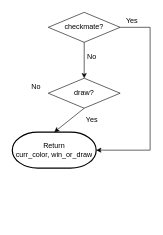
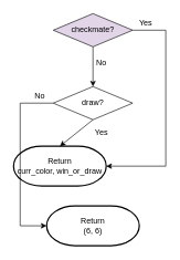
  <mxCell id="0" />
  <mxCell id="1" parent="0" />
- <mxCell id="2" value="checkmate?" style="rhombus;whiteSpace=wrap;html=1;" vertex="1" parent="1"><mxGeometry x="80" y="20" width="120" height="50" as="geometry" /></mxCell>
+ <mxCell id="2" value="checkmate?" style="rhombus;whiteSpace=wrap;html=1;fillColor=#e1d5e7;" vertex="1" parent="1"><mxGeometry x="80" y="20" width="120" height="50" as="geometry" /></mxCell>
  <mxCell id="3" value="draw?" style="rhombus;whiteSpace=wrap;html=1;" vertex="1" parent="1"><mxGeometry x="80" y="130" width="120" height="50" as="geometry" /></mxCell>
  <mxCell id="4" value="" style="endArrow=classic;html=1;rounded=0;exitX=0.5;exitY=1;exitDx=0;exitDy=0;entryX=0.5;entryY=0;entryDx=0;entryDy=0;" edge="1" parent="1" source="2" target="3"><mxGeometry width="50" height="50" relative="1" as="geometry"><mxPoint x="210" y="100" as="sourcePoint" /><mxPoint x="260" y="50" as="targetPoint" /></mxGeometry></mxCell>
  <mxCell id="5" value="Return &lt;br&gt;curr_color, win_or_draw" style="strokeWidth=2;html=1;shape=mxgraph.flowchart.terminator;whiteSpace=wrap;" vertex="1" parent="1"><mxGeometry x="20" y="220" width="140" height="60" as="geometry" /></mxCell>
  <mxCell id="6" value="" style="endArrow=classic;html=1;rounded=0;exitX=0.5;exitY=1;exitDx=0;exitDy=0;entryX=0.5;entryY=0;entryDx=0;entryDy=0;entryPerimeter=0;" edge="1" parent="1" source="3" target="5"><mxGeometry width="50" height="50" relative="1" as="geometry"><mxPoint x="210" y="180" as="sourcePoint" /><mxPoint x="260" y="130" as="targetPoint" /></mxGeometry></mxCell>
  <mxCell id="7" style="edgeStyle=orthogonalEdgeStyle;rounded=0;orthogonalLoop=1;jettySize=auto;html=1;exitX=1;exitY=0.5;exitDx=0;exitDy=0;entryX=1;entryY=0.5;entryDx=0;entryDy=0;entryPerimeter=0;" edge="1" parent="1" source="2" target="5"><mxGeometry relative="1" as="geometry"><Array as="points"><mxPoint x="250" y="45" /><mxPoint x="250" y="250" /></Array></mxGeometry></mxCell>
  <mxCell id="8" value="Yes" style="text;html=1;strokeColor=none;fillColor=none;align=center;verticalAlign=middle;whiteSpace=wrap;rounded=0;" vertex="1" parent="1"><mxGeometry x="190" y="20" width="60" height="30" as="geometry" /></mxCell>
  <mxCell id="9" value="No" style="text;html=1;strokeColor=none;fillColor=none;align=center;verticalAlign=middle;whiteSpace=wrap;rounded=0;" vertex="1" parent="1"><mxGeometry x="123" y="80" width="60" height="30" as="geometry" /></mxCell>
  <mxCell id="10" value="Yes" style="text;html=1;strokeColor=none;fillColor=none;align=center;verticalAlign=middle;whiteSpace=wrap;rounded=0;" vertex="1" parent="1"><mxGeometry x="123" y="184" width="60" height="30" as="geometry" /></mxCell>
+ <mxCell id="11" value="Return &lt;br&gt;(6, 6)" style="strokeWidth=2;html=1;shape=mxgraph.flowchart.terminator;whiteSpace=wrap;" vertex="1" parent="1"><mxGeometry x="70" y="310" width="140" height="60" as="geometry" /></mxCell>
+ <mxCell id="12" style="edgeStyle=orthogonalEdgeStyle;rounded=0;orthogonalLoop=1;jettySize=auto;html=1;exitX=0;exitY=0.5;exitDx=0;exitDy=0;entryX=0;entryY=0.5;entryDx=0;entryDy=0;entryPerimeter=0;" edge="1" parent="1" source="3" target="11"><mxGeometry relative="1" as="geometry"><Array as="points"><mxPoint x="30" y="155" /><mxPoint x="30" y="340" /></Array></mxGeometry></mxCell>
  <mxCell id="13" value="No" style="text;html=1;strokeColor=none;fillColor=none;align=center;verticalAlign=middle;whiteSpace=wrap;rounded=0;" vertex="1" parent="1"><mxGeometry x="30" y="130" width="60" height="30" as="geometry" /></mxCell>
